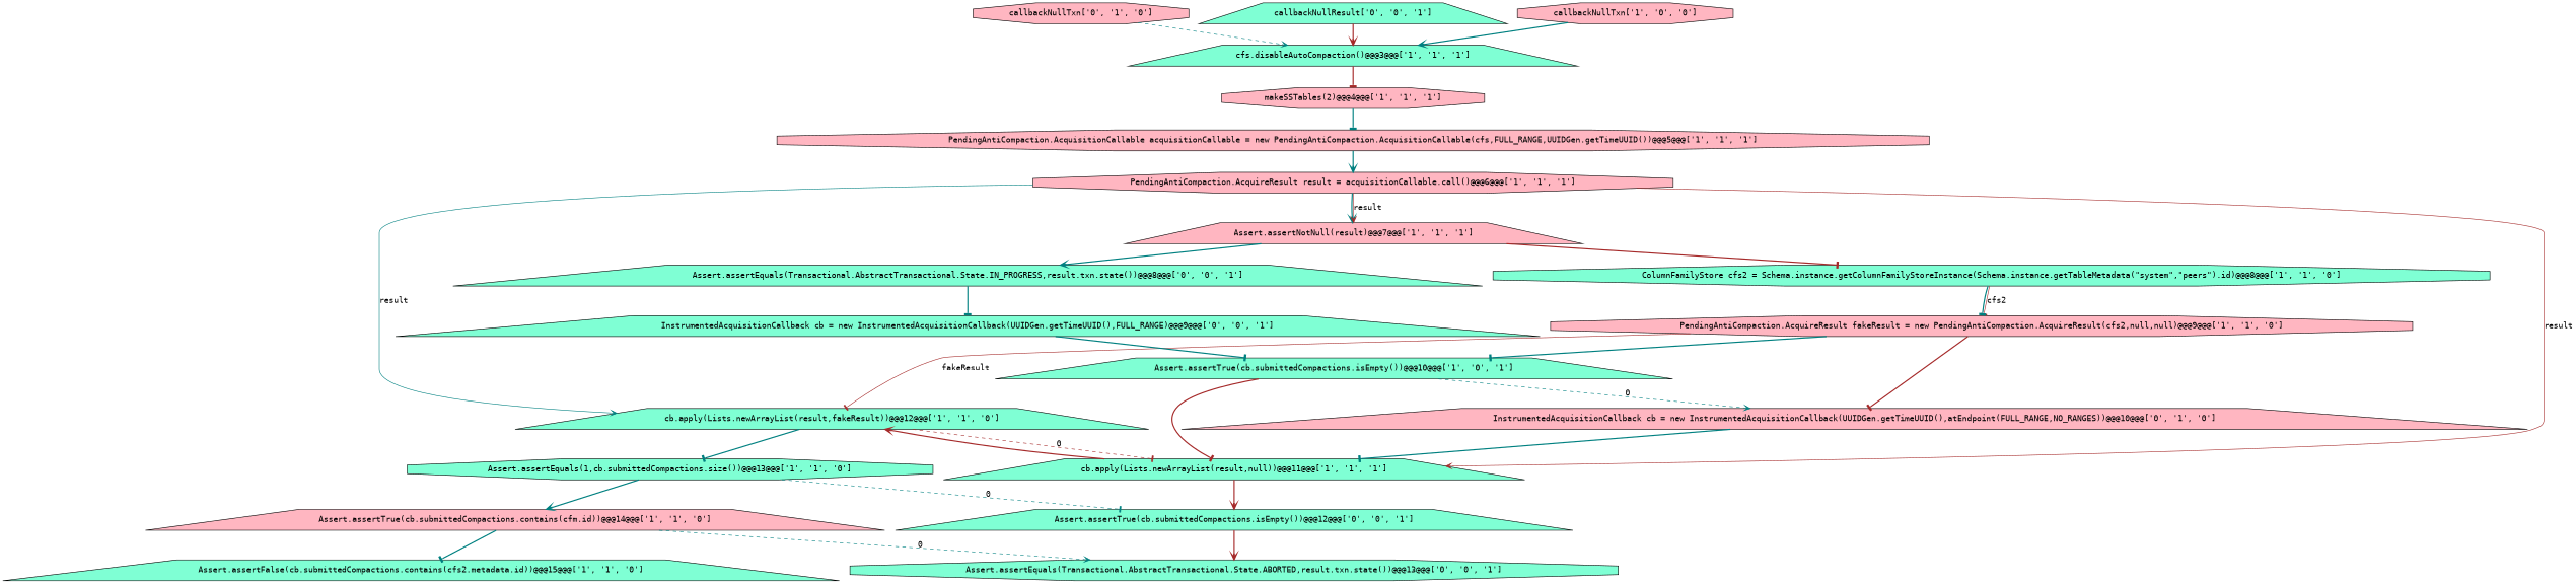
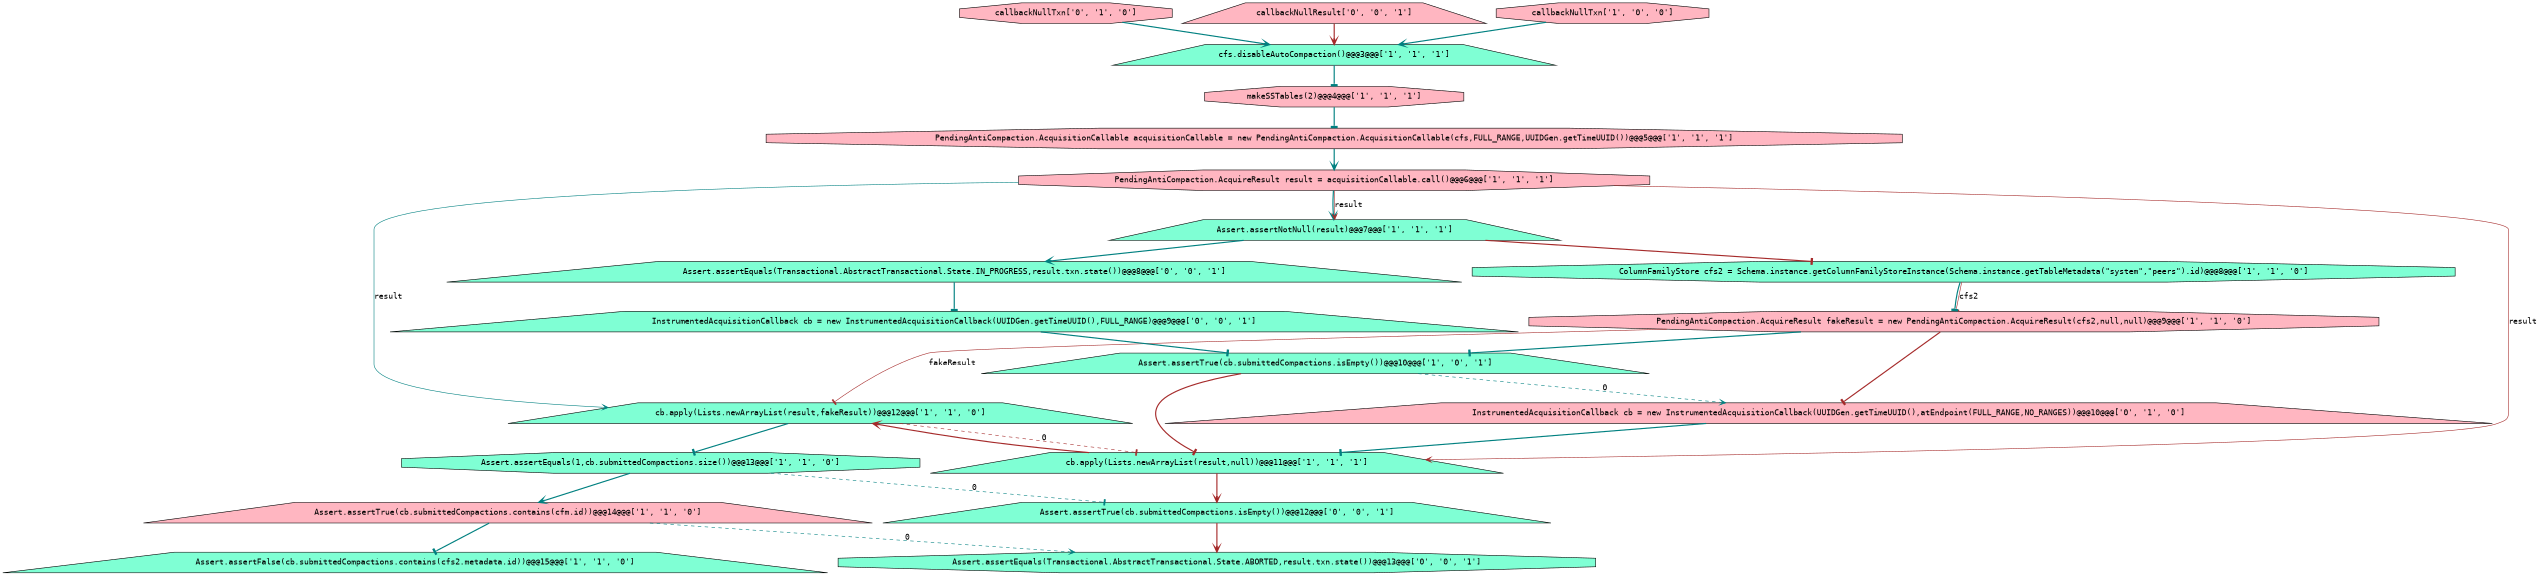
  digraph {
    fontname="DejaVu Sans Mono"
    node [fillcolor=aquamarine fontname="DejaVu Sans Mono" shape=trapezium style=filled]
    edge [arrowhead=tee color=teal fontname="DejaVu Sans Mono" style=bold]
    n1 [fillcolor=lightpink label="PendingAntiCompaction.AcquireResult fakeResult = new PendingAntiCompaction.AcquireResult(cfs2,null,null)@@@9@@@['1', '1', '0']" shape=octagon]
    n2 [label="cb.apply(Lists.newArrayList(result,fakeResult))@@@12@@@['1', '1', '0']"]
    n3 [label="Assert.assertTrue(cb.submittedCompactions.isEmpty())@@@10@@@['1', '0', '1']"]
    n4 [fillcolor=lightpink label="InstrumentedAcquisitionCallback cb = new InstrumentedAcquisitionCallback(UUIDGen.getTimeUUID(),atEndpoint(FULL_RANGE,NO_RANGES))@@@10@@@['0', '1', '0']"]
    n5 [label="cb.apply(Lists.newArrayList(result,null))@@@11@@@['1', '1', '1']"]
    n6 [label="Assert.assertEquals(1,cb.submittedCompactions.size())@@@13@@@['1', '1', '0']" shape=octagon]
    n7 [label="InstrumentedAcquisitionCallback cb = new InstrumentedAcquisitionCallback(UUIDGen.getTimeUUID(),FULL_RANGE)@@@9@@@['0', '0', '1']"]
    n8 [label="Assert.assertEquals(Transactional.AbstractTransactional.State.IN_PROGRESS,result.txn.state())@@@8@@@['0', '0', '1']"]
-   n9 [fillcolor=lightpink label="Assert.assertNotNull(result)@@@7@@@['1', '1', '1']"]
+   n9 [label="Assert.assertNotNull(result)@@@7@@@['1', '1', '1']"]
    n10 [label="ColumnFamilyStore cfs2 = Schema.instance.getColumnFamilyStoreInstance(Schema.instance.getTableMetadata(\"system\",\"peers\").id)@@@8@@@['1', '1', '0']" shape=octagon]
    n11 [fillcolor=lightpink label="PendingAntiCompaction.AcquisitionCallable acquisitionCallable = new PendingAntiCompaction.AcquisitionCallable(cfs,FULL_RANGE,UUIDGen.getTimeUUID())@@@5@@@['1', '1', '1']" shape=octagon]
    n12 [fillcolor=lightpink label="PendingAntiCompaction.AcquireResult result = acquisitionCallable.call()@@@6@@@['1', '1', '1']" shape=octagon]
    n13 [fillcolor=lightpink label="makeSSTables(2)@@@4@@@['1', '1', '1']" shape=octagon]
    n14 [label="Assert.assertFalse(cb.submittedCompactions.contains(cfs2.metadata.id))@@@15@@@['1', '1', '0']"]
    n15 [label="Assert.assertTrue(cb.submittedCompactions.isEmpty())@@@12@@@['0', '0', '1']"]
    n16 [fillcolor=lightpink label="Assert.assertTrue(cb.submittedCompactions.contains(cfm.id))@@@14@@@['1', '1', '0']"]
    n17 [label="Assert.assertEquals(Transactional.AbstractTransactional.State.ABORTED,result.txn.state())@@@13@@@['0', '0', '1']" shape=octagon]
    n18 [fillcolor=lightpink label="callbackNullTxn['0', '1', '0']" shape=octagon]
    n19 [label="cfs.disableAutoCompaction()@@@3@@@['1', '1', '1']"]
-   n20 [label="callbackNullResult['0', '0', '1']"]
+   n20 [fillcolor=lightpink label="callbackNullResult['0', '0', '1']"]
    n21 [fillcolor=lightpink label="callbackNullTxn['1', '0', '0']" shape=octagon]
    n1 -> n2 [color=brown label=fakeResult style=solid]
    n1 -> n3
    n1 -> n4 [color=brown]
    n2 -> n5 [color=brown label=0 style=dashed]
    n2 -> n6
    n3 -> n4 [arrowhead=vee label=0 style=dashed]
    n3 -> n5 [color=brown]
    n4 -> n5
    n5 -> n2 [arrowhead=vee color=brown]
    n5 -> n15 [arrowhead=vee color=brown]
    n6 -> n15 [label=0 style=dashed]
    n6 -> n16 [arrowhead=vee]
    n7 -> n3
    n8 -> n7
    n9 -> n8 [arrowhead=vee]
    n9 -> n10 [color=brown]
    n10 -> n1 [color=brown label=cfs2 style=solid]
    n10 -> n1
    n11 -> n12 [arrowhead=vee]
    n12 -> n2 [arrowhead=vee label=result style=solid]
    n12 -> n5 [arrowhead=vee color=brown label=result style=solid]
    n12 -> n9 [arrowhead=vee]
    n12 -> n9 [arrowhead=vee color=brown label=result style=solid]
    n13 -> n11
    n15 -> n17 [arrowhead=vee color=brown]
    n16 -> n14
    n16 -> n17 [arrowhead=vee label=0 style=dashed]
-   n18 -> n19 [arrowhead=vee style=dashed]
-   n19 -> n13 [color=brown]
+   n18 -> n19 [arrowhead=vee]
+   n19 -> n13
    n20 -> n19 [arrowhead=vee color=brown]
    n21 -> n19 [arrowhead=vee]
  }
